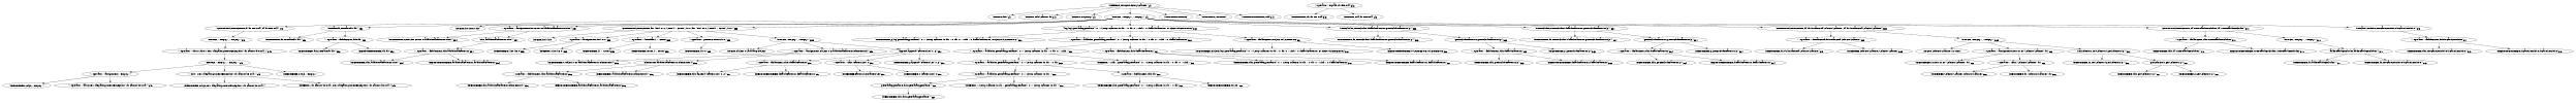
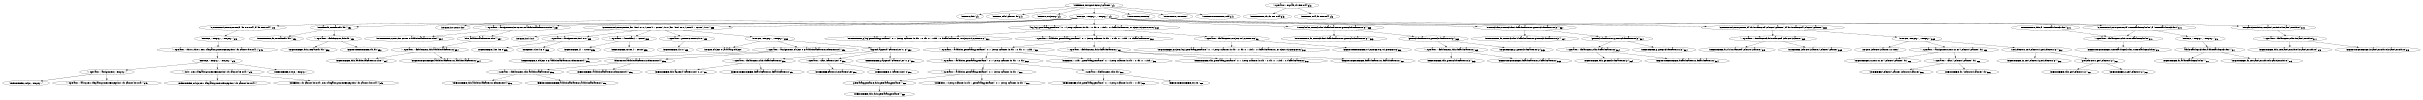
  digraph {
    n1 [label=<(METHOD,setupDirectoryScanner)<SUB>347</SUB>>]
    n2 [label=<(PARAM,this)<SUB>347</SUB>>]
    n3 [label=<(PARAM,FileScanner ds)<SUB>347</SUB>>]
    n4 [label=<(PARAM,Project p)<SUB>347</SUB>>]
    n5 [label=<(BLOCK,&lt;empty&gt;,&lt;empty&gt;)<SUB>347</SUB>>]
    n6 [label=<(MODIFIER,PUBLIC)>]
    n7 [label=<(MODIFIER,VIRTUAL)>]
    n8 [label=<(METHOD_RETURN,void)<SUB>347</SUB>>]
    n9 [label=<(CONTROL_STRUCTURE,if (ds == null),if (ds == null))<SUB>348</SUB>>]
    n10 [label=<(setBasedir,setBasedir(dir))<SUB>352</SUB>>]
    n11 [label=<(LOCAL,int count: int)>]
    n12 [label=<(&lt;operator&gt;.assignment,int count = additionalPatterns.size())<SUB>354</SUB>>]
    n13 [label=<(CONTROL_STRUCTURE,for (int i = 0; Some(i &lt; count); i++),for (int i = 0; Some(i &lt; count); i++))<SUB>355</SUB>>]
    n14 [label=<(log,log(getDataTypeName() + &quot;: Setup scanner in dir &quot; + dir + &quot; with &quot; + defaultPatterns, Project.MSG_DEBUG))<SUB>360</SUB>>]
    n15 [label=<(setIncludes,setIncludes(defaultPatterns.getIncludePatterns(p)))<SUB>363</SUB>>]
    n16 [label=<(setExcludes,setExcludes(defaultPatterns.getExcludePatterns(p)))<SUB>364</SUB>>]
    n17 [label=<(CONTROL_STRUCTURE,if (ds instanceof SelectorScanner),if (ds instanceof SelectorScanner))<SUB>365</SUB>>]
    n18 [label=<(CONTROL_STRUCTURE,if (useDefaultExcludes),if (useDefaultExcludes))<SUB>370</SUB>>]
    n19 [label=<(setCaseSensitive,setCaseSensitive(isCaseSensitive))<SUB>373</SUB>>]
    n20 [label=<(BLOCK,&lt;empty&gt;,&lt;empty&gt;)<SUB>348</SUB>>]
    n21 [label=<(IDENTIFIER,ds,setBasedir(dir))<SUB>352</SUB>>]
    n22 [label=<(&lt;operator&gt;.fieldAccess,this.dir)<SUB>352</SUB>>]
    n23 [label=<(IDENTIFIER,count,int count = additionalPatterns.size())<SUB>354</SUB>>]
    n24 [label=<(size,additionalPatterns.size())<SUB>354</SUB>>]
    n25 [label=<(LOCAL,int i: int)>]
    n26 [label=<(&lt;operator&gt;.assignment,int i = 0)<SUB>355</SUB>>]
    n27 [label=<(&lt;operator&gt;.lessThan,i &lt; count)<SUB>355</SUB>>]
    n28 [label=<(&lt;operator&gt;.postIncrement,i++)<SUB>355</SUB>>]
    n29 [label=<(BLOCK,&lt;empty&gt;,&lt;empty&gt;)<SUB>355</SUB>>]
    n30 [label=<(IDENTIFIER,p,log(getDataTypeName() + &quot;: Setup scanner in dir &quot; + dir + &quot; with &quot; + defaultPatterns, Project.MSG_DEBUG))<SUB>360</SUB>>]
    n31 [label=<(&lt;operator&gt;.addition,getDataTypeName() + &quot;: Setup scanner in dir &quot; + dir + &quot; with &quot; + defaultPatterns)<SUB>360</SUB>>]
    n32 [label=<(&lt;operator&gt;.fieldAccess,Project.MSG_DEBUG)<SUB>361</SUB>>]
    n33 [label=<(IDENTIFIER,ds,setIncludes(defaultPatterns.getIncludePatterns(p)))<SUB>363</SUB>>]
    n34 [label=<(getIncludePatterns,getIncludePatterns(p))<SUB>363</SUB>>]
    n35 [label=<(IDENTIFIER,ds,setExcludes(defaultPatterns.getExcludePatterns(p)))<SUB>364</SUB>>]
    n36 [label=<(getExcludePatterns,getExcludePatterns(p))<SUB>364</SUB>>]
    n37 [label=<(&lt;operator&gt;.instanceOf,ds instanceof SelectorScanner)<SUB>365</SUB>>]
    n38 [label=<(BLOCK,&lt;empty&gt;,&lt;empty&gt;)<SUB>365</SUB>>]
    n39 [label=<(&lt;operator&gt;.fieldAccess,this.useDefaultExcludes)<SUB>370</SUB>>]
    n40 [label=<(BLOCK,&lt;empty&gt;,&lt;empty&gt;)<SUB>370</SUB>>]
    n41 [label=<(&lt;operator&gt;.fieldAccess,this.isCaseSensitive)<SUB>377</SUB>>]
    n42 [label=<(&lt;operator&gt;.equals,ds == null)<SUB>348</SUB>>]
    n43 [label=<(IDENTIFIER,ds,ds == null)<SUB>348</SUB>>]
    n44 [label=<(LITERAL,null,ds == null)<SUB>348</SUB>>]
    n45 [label=<(&lt;operator&gt;.throw,throw new IllegalArgumentException(&quot;ds cannot be null&quot;);)<SUB>349</SUB>>]
    n46 [label=<(BLOCK,&lt;empty&gt;,&lt;empty&gt;)<SUB>349</SUB>>]
    n47 [label=<(&lt;operator&gt;.assignment,&lt;empty&gt;)>]
    n48 [label=<(&lt;init&gt;,new IllegalArgumentException(&quot;ds cannot be null&quot;))<SUB>349</SUB>>]
    n49 [label=<(IDENTIFIER,$obj8,&lt;empty&gt;)>]
    n50 [label=<(IDENTIFIER,$obj8,&lt;empty&gt;)>]
    n51 [label=<(&lt;operator&gt;.alloc,new IllegalArgumentException(&quot;ds cannot be null&quot;))<SUB>349</SUB>>]
    n52 [label=<(IDENTIFIER,$obj8,new IllegalArgumentException(&quot;ds cannot be null&quot;))>]
    n53 [label=<(LITERAL,&quot;ds cannot be null&quot;,new IllegalArgumentException(&quot;ds cannot be null&quot;))<SUB>349</SUB>>]
    n54 [label=<(IDENTIFIER,this,setBasedir(dir))<SUB>352</SUB>>]
    n55 [label=<(FIELD_IDENTIFIER,dir,dir)<SUB>352</SUB>>]
    n56 [label=<(&lt;operator&gt;.fieldAccess,this.additionalPatterns)<SUB>354</SUB>>]
    n57 [label=<(IDENTIFIER,this,additionalPatterns.size())<SUB>354</SUB>>]
    n58 [label=<(FIELD_IDENTIFIER,additionalPatterns,additionalPatterns)<SUB>354</SUB>>]
    n59 [label=<(IDENTIFIER,i,int i = 0)<SUB>355</SUB>>]
    n60 [label=<(LITERAL,0,int i = 0)<SUB>355</SUB>>]
    n61 [label=<(IDENTIFIER,i,i &lt; count)<SUB>355</SUB>>]
    n62 [label=<(IDENTIFIER,count,i &lt; count)<SUB>355</SUB>>]
    n63 [label=<(IDENTIFIER,i,i++)<SUB>355</SUB>>]
    n64 [label=<(LOCAL,Object o: java.lang.Object)>]
    n65 [label=<(&lt;operator&gt;.assignment,Object o = additionalPatterns.elementAt(i))<SUB>356</SUB>>]
    n66 [label=<(append,append((PatternSet) o, p))<SUB>357</SUB>>]
    n67 [label=<(IDENTIFIER,o,Object o = additionalPatterns.elementAt(i))<SUB>356</SUB>>]
    n68 [label=<(elementAt,additionalPatterns.elementAt(i))<SUB>356</SUB>>]
    n69 [label=<(&lt;operator&gt;.fieldAccess,this.defaultPatterns)<SUB>357</SUB>>]
    n70 [label=<(&lt;operator&gt;.cast,(PatternSet) o)<SUB>357</SUB>>]
    n71 [label=<(IDENTIFIER,p,append((PatternSet) o, p))<SUB>357</SUB>>]
    n72 [label=<(&lt;operator&gt;.fieldAccess,this.additionalPatterns)<SUB>356</SUB>>]
    n73 [label=<(IDENTIFIER,i,additionalPatterns.elementAt(i))<SUB>356</SUB>>]
    n74 [label=<(IDENTIFIER,this,additionalPatterns.elementAt(i))<SUB>336</SUB>>]
    n75 [label=<(FIELD_IDENTIFIER,additionalPatterns,additionalPatterns)<SUB>356</SUB>>]
    n76 [label=<(IDENTIFIER,this,append((PatternSet) o, p))<SUB>357</SUB>>]
    n77 [label=<(FIELD_IDENTIFIER,defaultPatterns,defaultPatterns)<SUB>357</SUB>>]
    n78 [label=<(TYPE_REF,PatternSet,PatternSet)<SUB>357</SUB>>]
    n79 [label=<(IDENTIFIER,o,(PatternSet) o)<SUB>357</SUB>>]
    n80 [label=<(&lt;operator&gt;.addition,getDataTypeName() + &quot;: Setup scanner in dir &quot; + dir + &quot; with &quot;)<SUB>360</SUB>>]
    n81 [label=<(&lt;operator&gt;.fieldAccess,this.defaultPatterns)<SUB>361</SUB>>]
    n82 [label=<(IDENTIFIER,Project,log(getDataTypeName() + &quot;: Setup scanner in dir &quot; + dir + &quot; with &quot; + defaultPatterns, Project.MSG_DEBUG))<SUB>361</SUB>>]
    n83 [label=<(FIELD_IDENTIFIER,MSG_DEBUG,MSG_DEBUG)<SUB>366</SUB>>]
    n84 [label=<(&lt;operator&gt;.addition,getDataTypeName() + &quot;: Setup scanner in dir &quot; + dir)<SUB>360</SUB>>]
    n85 [label=<(LITERAL,&quot; with &quot;,getDataTypeName() + &quot;: Setup scanner in dir &quot; + dir + &quot; with &quot;)<SUB>361</SUB>>]
    n86 [label=<(IDENTIFIER,this,getDataTypeName() + &quot;: Setup scanner in dir &quot; + dir + &quot; with &quot; + defaultPatterns)<SUB>361</SUB>>]
    n87 [label=<(FIELD_IDENTIFIER,defaultPatterns,defaultPatterns)<SUB>361</SUB>>]
    n88 [label=<(&lt;operator&gt;.addition,getDataTypeName() + &quot;: Setup scanner in dir &quot;)<SUB>360</SUB>>]
    n89 [label=<(&lt;operator&gt;.fieldAccess,this.dir)<SUB>360</SUB>>]
    n90 [label=<(getDataTypeName,this.getDataTypeName())<SUB>360</SUB>>]
    n91 [label=<(LITERAL,&quot;: Setup scanner in dir &quot;,getDataTypeName() + &quot;: Setup scanner in dir &quot;)<SUB>360</SUB>>]
    n92 [label=<(IDENTIFIER,this,getDataTypeName() + &quot;: Setup scanner in dir &quot; + dir)<SUB>360</SUB>>]
    n93 [label=<(FIELD_IDENTIFIER,dir,dir)<SUB>360</SUB>>]
    n94 [label=<(IDENTIFIER,this,this.getDataTypeName())<SUB>360</SUB>>]
    n95 [label=<(&lt;operator&gt;.fieldAccess,this.defaultPatterns)<SUB>363</SUB>>]
    n96 [label=<(IDENTIFIER,p,getIncludePatterns(p))<SUB>363</SUB>>]
    n97 [label=<(IDENTIFIER,this,getIncludePatterns(p))<SUB>363</SUB>>]
    n98 [label=<(FIELD_IDENTIFIER,defaultPatterns,defaultPatterns)<SUB>363</SUB>>]
    n99 [label=<(&lt;operator&gt;.fieldAccess,this.defaultPatterns)<SUB>364</SUB>>]
    n100 [label=<(IDENTIFIER,p,getExcludePatterns(p))<SUB>364</SUB>>]
    n101 [label=<(IDENTIFIER,this,getExcludePatterns(p))<SUB>364</SUB>>]
    n102 [label=<(FIELD_IDENTIFIER,defaultPatterns,defaultPatterns)<SUB>364</SUB>>]
    n103 [label=<(IDENTIFIER,ds,ds instanceof SelectorScanner)<SUB>315</SUB>>]
    n104 [label=<(TYPE_REF,SelectorScanner,SelectorScanner)<SUB>365</SUB>>]
    n105 [label=<(LOCAL,SelectorScanner ss: ANY)>]
    n106 [label=<(&lt;operator&gt;.assignment,ANY ss = (SelectorScanner) ds)<SUB>366</SUB>>]
    n107 [label=<(setSelectors,setSelectors(getSelectors(p)))<SUB>367</SUB>>]
    n108 [label=<(IDENTIFIER,ss,ANY ss = (SelectorScanner) ds)<SUB>366</SUB>>]
    n109 [label=<(&lt;operator&gt;.cast,(SelectorScanner) ds)<SUB>366</SUB>>]
    n110 [label=<(IDENTIFIER,ss,setSelectors(getSelectors(p)))<SUB>367</SUB>>]
    n111 [label=<(getSelectors,getSelectors(p))<SUB>367</SUB>>]
    n112 [label=<(TYPE_REF,SelectorScanner,SelectorScanner)<SUB>366</SUB>>]
    n113 [label=<(IDENTIFIER,ds,(SelectorScanner) ds)<SUB>366</SUB>>]
    n114 [label=<(IDENTIFIER,this,getSelectors(p))<SUB>367</SUB>>]
    n115 [label=<(IDENTIFIER,p,getSelectors(p))<SUB>367</SUB>>]
    n116 [label=<(IDENTIFIER,this,if (useDefaultExcludes))<SUB>370</SUB>>]
    n117 [label=<(FIELD_IDENTIFIER,useDefaultExcludes,useDefaultExcludes)<SUB>370</SUB>>]
    n118 [label=<(addDefaultExcludes,addDefaultExcludes())<SUB>371</SUB>>]
    n119 [label=<(IDENTIFIER,ds,addDefaultExcludes())<SUB>371</SUB>>]
    n120 [label=<(IDENTIFIER,ds,setCaseSensitive(isCaseSensitive))<SUB>373</SUB>>]
    n121 [label=<(IDENTIFIER,this,setCaseSensitive(isCaseSensitive))<SUB>373</SUB>>]
    n122 [label=<(FIELD_IDENTIFIER,isCaseSensitive,isCaseSensitive)<SUB>373</SUB>>]
    n1 -> n2
    n1 -> n3
    n1 -> n4
    n1 -> n5
    n1 -> n6
    n1 -> n7
    n1 -> n8
    n5 -> n9
    n5 -> n10
    n5 -> n11
    n5 -> n12
    n5 -> n13
    n5 -> n14
    n5 -> n15
    n5 -> n16
    n5 -> n17
    n5 -> n18
    n5 -> n19
    n9 -> n20
    n10 -> n21
    n10 -> n22
    n12 -> n23
    n12 -> n24
    n13 -> n25
    n13 -> n26
    n13 -> n27
    n13 -> n28
    n13 -> n29
    n14 -> n30
    n14 -> n31
    n14 -> n32
    n15 -> n33
    n15 -> n34
    n16 -> n35
    n16 -> n36
    n17 -> n37
    n17 -> n38
    n18 -> n39
    n18 -> n40
    n19 -> n41
    n20 -> n45
    n22 -> n54
    n22 -> n55
    n24 -> n56
    n26 -> n59
    n26 -> n60
    n27 -> n61
    n27 -> n62
    n28 -> n63
    n29 -> n64
    n29 -> n65
    n29 -> n66
    n31 -> n80
    n31 -> n81
    n32 -> n82
    n32 -> n83
    n34 -> n95
    n34 -> n96
    n36 -> n99
    n36 -> n100
    n37 -> n103
    n37 -> n104
    n38 -> n105
    n38 -> n106
    n38 -> n107
-   n39 -> n116
+   n116 -> n39
    n39 -> n117
    n40 -> n118
    n41 -> n121
    n41 -> n122
    n42 -> n43
    n42 -> n44
    n45 -> n46
    n46 -> n47
    n46 -> n48
    n46 -> n49
    n47 -> n50
    n47 -> n51
    n48 -> n52
    n48 -> n53
    n56 -> n57
    n56 -> n58
    n65 -> n67
    n65 -> n68
    n66 -> n69
    n66 -> n70
    n66 -> n71
    n68 -> n72
    n68 -> n73
    n69 -> n76
    n69 -> n77
    n70 -> n78
    n70 -> n79
    n72 -> n74
    n72 -> n75
    n80 -> n84
    n80 -> n85
    n81 -> n86
    n81 -> n87
    n84 -> n88
    n84 -> n89
    n88 -> n90
    n88 -> n91
    n89 -> n92
    n89 -> n93
    n90 -> n94
    n95 -> n97
    n95 -> n98
    n99 -> n101
    n99 -> n102
    n106 -> n108
    n106 -> n109
    n107 -> n110
    n107 -> n111
    n109 -> n112
    n109 -> n113
    n111 -> n114
    n111 -> n115
    n118 -> n119
    n118 -> n120
  }
